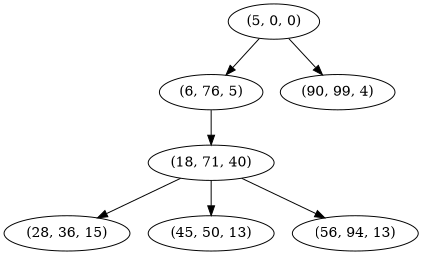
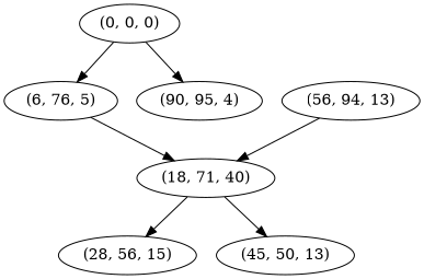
  digraph {
-   "(0, 0, 0)" [label="(5, 0, 0)"]
+   "(0, 0, 0)"
    "(6, 76, 5)"
-   "(90, 99, 4)"
+   "(90, 99, 4)" [label="(90, 95, 4)"]
    n4 [label="(18, 71, 40)"]
-   "(28, 36, 15)"
+   "(28, 36, 15)" [label="(28, 56, 15)"]
    "(45, 50, 13)"
    n7 [label="(56, 94, 13)"]
    "(0, 0, 0)" -> "(6, 76, 5)"
    "(0, 0, 0)" -> "(90, 99, 4)"
    "(6, 76, 5)" -> n4
    n4 -> "(28, 36, 15)"
    n4 -> "(45, 50, 13)"
-   n4 -> n7
+   n7 -> n4
  }
